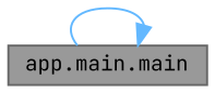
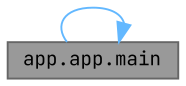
  digraph {
    rankdir=RL
    fontname="JetBrains Mono"
-   n1 [color=gray40 fillcolor=grey60 fontcolor=black fontname="JetBrains Mono" fontsize=10 height=0.2 label="app.main.main" shape=box style=filled width=0.4]
+   n1 [color=gray40 fillcolor=grey60 fontcolor=black fontname="JetBrains Mono" fontsize=10 height=0.2 label="app.app.main" shape=box style=filled width=0.4]
    n1 -> n1 [color=steelblue1 dir=back fontname="JetBrains Mono" fontsize=10 labelfontname=Helvetica labelfontsize=10 style=solid]
  }
